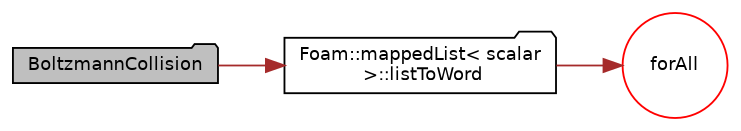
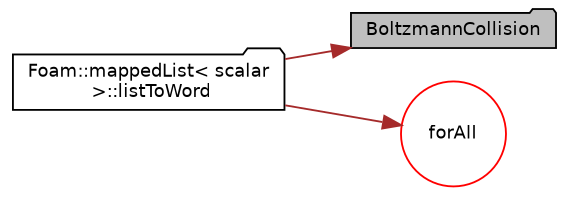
  digraph {
    rankdir=LR
    node [color=black fontname=Helvetica fontsize=10 shape=folder]
    edge [arrowhead=normal color=brown fontname=Helvetica fontsize=10 labelfontname=Helvetica labelfontsize=10 style=solid]
    n1 [fillcolor=grey75 fontcolor=black height=0.2 label=BoltzmannCollision style=filled width=0.4]
    n2 [height=0.2 label="Foam::mappedList\< scalar\l \>::listToWord" width=0.4]
    n3 [color=red height=0.2 label=forAll shape=circle width=0.4]
-   n1 -> n2
+   n2 -> n1
    n2 -> n3
  }
